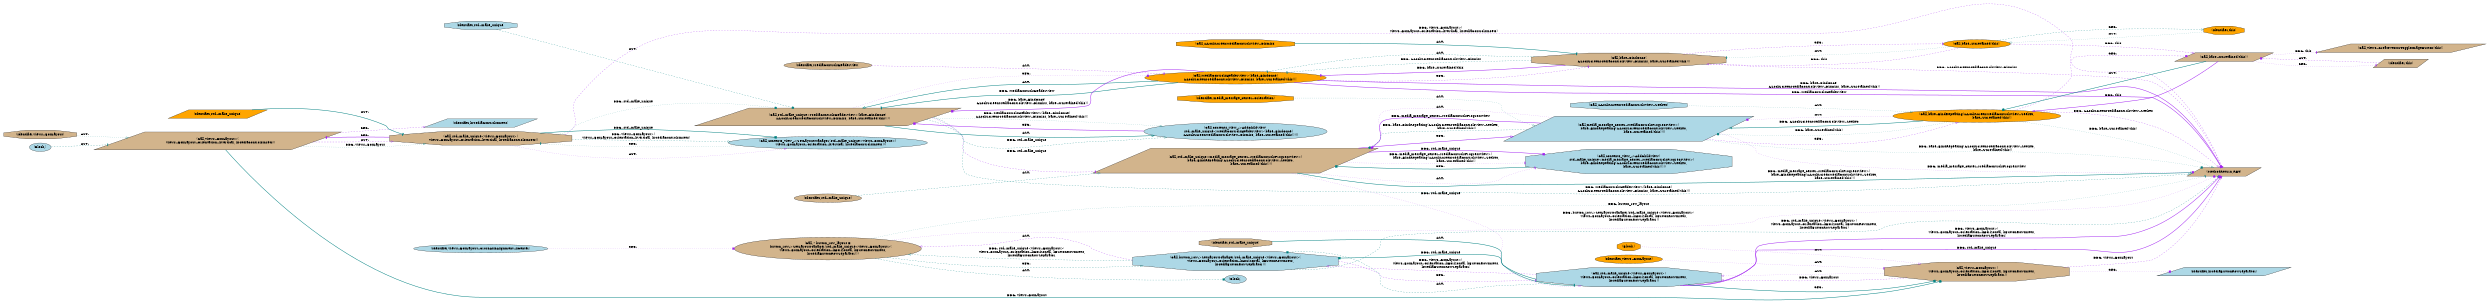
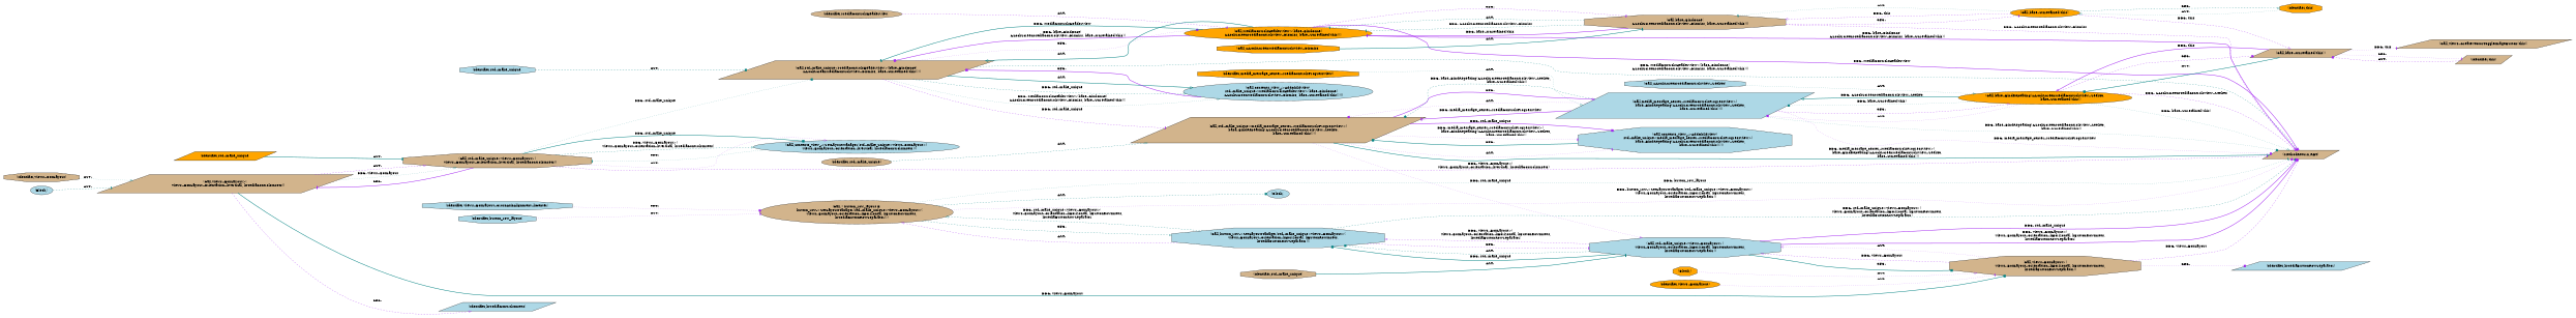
  digraph {
    rankdir=LR
    node [fillcolor=tan shape=octagon style=filled]
    edge [arrowhead=onormal color=purple style=dashed]
    n1 [label="(Call,* button_row_layout =\n      button_row->SetLayoutManager(std::make_unique<views::BoxLayout>(\n          views::BoxLayout::Orientation::kHorizontal, kButtonRowInsets,\n          kMediaButtonRowSeparator)))" shape=ellipse]
    n2 [fillcolor=lightblue label="(Call,button_row->SetLayoutManager(std::make_unique<views::BoxLayout>(\n          views::BoxLayout::Orientation::kHorizontal, kButtonRowInsets,\n          kMediaButtonRowSeparator)))"]
    n3 [fillcolor=lightblue label="(Block,)" shape=ellipse]
    n4 [label="(MethodReturn,RET)" shape=parallelogram]
    n5 [fillcolor=lightblue label="(Call,std::make_unique<views::BoxLayout>(\n          views::BoxLayout::Orientation::kHorizontal, kButtonRowInsets,\n          kMediaButtonRowSeparator))"]
    n6 [label="(Call,views::BoxLayout>(\n          views::BoxLayout::Orientation::kHorizontal, kButtonRowInsets,\n          kMediaButtonRowSeparator))"]
    n7 [fillcolor=lightblue label="(Identifier,kMediaButtonRowSeparator)" shape=parallelogram]
    n8 [label="(Call,std::make_unique<media_message_center::MediaControlsProgressView>(\n          base::BindRepeating(&LockScreenMediaControlsView::SeekTo,\n                              base::Unretained(this))))" shape=parallelogram]
    n9 [fillcolor=lightblue label="(Call,media_message_center::MediaControlsProgressView>(\n          base::BindRepeating(&LockScreenMediaControlsView::SeekTo,\n                              base::Unretained(this))))" shape=parallelogram]
    n10 [fillcolor=lightblue label="(Call,contents_view_->AddChildView(\n      std::make_unique<media_message_center::MediaControlsProgressView>(\n          base::BindRepeating(&LockScreenMediaControlsView::SeekTo,\n                              base::Unretained(this)))))"]
    n11 [fillcolor=orange label="(Call,base::BindRepeating(&LockScreenMediaControlsView::SeekTo,\n                              base::Unretained(this)))" shape=ellipse]
    n12 [label="(Call,std::make_unique<MediaControlsHeaderView>(base::BindOnce(\n          &LockScreenMediaControlsView::Dismiss, base::Unretained(this))))" shape=parallelogram]
    n13 [fillcolor=orange label="(Call,MediaControlsHeaderView>(base::BindOnce(\n          &LockScreenMediaControlsView::Dismiss, base::Unretained(this))))" shape=ellipse]
    n14 [fillcolor=lightblue label="(Call,contents_view_->AddChildView(\n      std::make_unique<MediaControlsHeaderView>(base::BindOnce(\n          &LockScreenMediaControlsView::Dismiss, base::Unretained(this)))))" shape=ellipse]
    n15 [label="(Call,base::BindOnce(\n          &LockScreenMediaControlsView::Dismiss, base::Unretained(this)))"]
    n16 [label="(Call,std::make_unique<views::BoxLayout>(\n      views::BoxLayout::Orientation::kVertical, kMediaControlsInsets))"]
    n17 [label="(Call,views::BoxLayout>(\n      views::BoxLayout::Orientation::kVertical, kMediaControlsInsets))" shape=parallelogram]
    n18 [fillcolor=lightblue label="(Call,contents_view_->SetLayoutManager(std::make_unique<views::BoxLayout>(\n      views::BoxLayout::Orientation::kVertical, kMediaControlsInsets)))" shape=ellipse]
    n19 [fillcolor=lightblue label="(Identifier,kMediaControlsInsets)" shape=parallelogram]
    n20 [fillcolor=orange label="(Call,base::Unretained(this))" shape=ellipse]
    n21 [label="(Call,base::Unretained(this))" shape=parallelogram]
    n22 [fillcolor=orange label="(Identifier,this)"]
    n23 [label="(Call,views::CreateVectorToggleImageButton(this))" shape=parallelogram]
    n24 [label="(Identifier,this)" shape=parallelogram]
-   n25 [fillcolor=lightblue label="(Identifier,views::BoxLayout::CrossAxisAlignment::kCenter)" shape=ellipse]
+   n25 [fillcolor=lightblue label="(Identifier,views::BoxLayout::CrossAxisAlignment::kCenter)"]
    n26 [fillcolor=orange label="(Block,)"]
    n27 [fillcolor=orange label="(Identifier,views::BoxLayout)" shape=ellipse]
    n28 [fillcolor=orange label="(Call,&LockScreenMediaControlsView::Dismiss)"]
    n29 [label="(Identifier,std::make_unique)"]
    n30 [label="(Identifier,MediaControlsHeaderView)" shape=ellipse]
    n31 [fillcolor=lightblue label="(Identifier,std::make_unique)"]
    n32 [label="(Identifier,std::make_unique)" shape=ellipse]
    n33 [label="(Identifier,views::BoxLayout)"]
-   n34 [fillcolor=orange label="(Identifier,media_message_center::Orientation)"]
+   n34 [fillcolor=orange label="(Identifier,media_message_center::MediaControlsProgressView)"]
    n35 [fillcolor=orange label="(Identifier,std::make_unique)" shape=parallelogram]
+   n36 [fillcolor=lightblue label="(Identifier,button_row_layout)"]
    n37 [fillcolor=lightblue label="(Block,)" shape=ellipse]
    n38 [fillcolor=lightblue label="(Call,&LockScreenMediaControlsView::SeekTo)"]
    n1 -> n2 [color=teal label="CFG: "]
    n1 -> n3 [arrowhead=box color=teal label="AST: "]
    n1 -> n4 [arrowhead=tee color=teal label="DDG: button_row_layout" style=dotted]
    n1 -> n4 [arrowhead=box label="DDG: button_row->SetLayoutManager(std::make_unique<views::BoxLayout>(\n          views::BoxLayout::Orientation::kHorizontal, kButtonRowInsets,\n          kMediaButtonRowSeparator))" style=dotted]
    n2 -> n1 [label="AST: "]
    n2 -> n1 [color=teal label="DDG: std::make_unique<views::BoxLayout>(\n          views::BoxLayout::Orientation::kHorizontal, kButtonRowInsets,\n          kMediaButtonRowSeparator)"]
    n2 -> n4 [arrowhead=box color=teal label="DDG: std::make_unique<views::BoxLayout>(\n          views::BoxLayout::Orientation::kHorizontal, kButtonRowInsets,\n          kMediaButtonRowSeparator)"]
    n2 -> n5 [arrowhead=tee label="CFG: "]
    n5 -> n2 [arrowhead=box color=teal label="AST: "]
    n5 -> n2 [arrowhead=box color=teal label="DDG: std::make_unique" style=bold]
    n5 -> n2 [label="DDG: views::BoxLayout>(\n          views::BoxLayout::Orientation::kHorizontal, kButtonRowInsets,\n          kMediaButtonRowSeparator)"]
    n5 -> n4 [arrowhead=box label="DDG: std::make_unique" style=bold]
    n5 -> n4 [arrowhead=box label="DDG: views::BoxLayout>(\n          views::BoxLayout::Orientation::kHorizontal, kButtonRowInsets,\n          kMediaButtonRowSeparator)" style=bold]
    n5 -> n6 [arrowhead=box color=teal label="CFG: " style=bold]
    n6 -> n4 [label="DDG: views::BoxLayout"]
    n6 -> n5 [label="AST: " style=dotted]
    n6 -> n5 [label="DDG: views::BoxLayout"]
    n6 -> n7 [arrowhead=box label="CFG: " style=dotted]
    n8 -> n4 [color=teal label="DDG: media_message_center::MediaControlsProgressView>(\n          base::BindRepeating(&LockScreenMediaControlsView::SeekTo,\n                              base::Unretained(this)))" style=bold]
    n8 -> n5 [label="DDG: std::make_unique" style=dotted]
    n8 -> n9 [label="CFG: " style=bold]
    n8 -> n10 [arrowhead=tee label="AST: " style=dotted]
    n8 -> n10 [arrowhead=box label="DDG: std::make_unique" style=bold]
    n8 -> n10 [arrowhead=tee label="DDG: media_message_center::MediaControlsProgressView>(\n          base::BindRepeating(&LockScreenMediaControlsView::SeekTo,\n                              base::Unretained(this)))" style=dotted]
    n9 -> n4 [arrowhead=box color=teal label="DDG: base::BindRepeating(&LockScreenMediaControlsView::SeekTo,\n                              base::Unretained(this))" style=dotted]
    n9 -> n4 [arrowhead=box label="DDG: media_message_center::MediaControlsProgressView" style=dotted]
    n9 -> n8 [arrowhead=box label="AST: " style=dotted]
    n9 -> n8 [arrowhead=tee label="DDG: media_message_center::MediaControlsProgressView" style=bold]
    n9 -> n8 [arrowhead=box color=teal label="DDG: base::BindRepeating(&LockScreenMediaControlsView::SeekTo,\n                              base::Unretained(this))"]
    n9 -> n11 [label="CFG: "]
    n10 -> n8 [arrowhead=box color=teal label="CFG: " style=bold]
    n11 -> n4 [color=teal label="DDG: base::Unretained(this)" style=dotted]
    n11 -> n4 [label="DDG: &LockScreenMediaControlsView::SeekTo"]
    n11 -> n9 [arrowhead=box label="AST: " style=dotted]
    n11 -> n9 [color=teal label="DDG: &LockScreenMediaControlsView::SeekTo" style=bold]
    n11 -> n9 [arrowhead=box color=teal label="DDG: base::Unretained(this)" style=dotted]
    n11 -> n21 [arrowhead=box label="CFG: "]
    n12 -> n4 [color=teal label="DDG: MediaControlsHeaderView>(base::BindOnce(\n          &LockScreenMediaControlsView::Dismiss, base::Unretained(this)))"]
    n12 -> n8 [arrowhead=tee label="DDG: std::make_unique"]
    n12 -> n13 [arrowhead=box label="CFG: " style=dotted]
    n12 -> n14 [color=teal label="AST: " style=bold]
    n12 -> n14 [color=teal label="DDG: std::make_unique"]
    n12 -> n14 [color=teal label="DDG: MediaControlsHeaderView>(base::BindOnce(\n          &LockScreenMediaControlsView::Dismiss, base::Unretained(this)))" style=dotted]
    n13 -> n4 [arrowhead=box label="DDG: MediaControlsHeaderView" style=bold]
    n13 -> n4 [arrowhead=tee label="DDG: base::BindOnce(\n          &LockScreenMediaControlsView::Dismiss, base::Unretained(this))" style=bold]
    n13 -> n12 [color=teal label="AST: " style=bold]
    n13 -> n12 [arrowhead=tee color=teal label="DDG: MediaControlsHeaderView" style=bold]
    n13 -> n12 [arrowhead=box label="DDG: base::BindOnce(\n          &LockScreenMediaControlsView::Dismiss, base::Unretained(this))" style=bold]
    n13 -> n15 [arrowhead=tee label="CFG: "]
    n14 -> n12 [arrowhead=box label="CFG: " style=bold]
    n15 -> n4 [label="DDG: &LockScreenMediaControlsView::Dismiss"]
    n15 -> n13 [arrowhead=tee color=teal label="AST: "]
    n15 -> n13 [arrowhead=tee color=teal label="DDG: &LockScreenMediaControlsView::Dismiss"]
    n15 -> n13 [arrowhead=tee label="DDG: base::Unretained(this)" style=bold]
    n15 -> n20 [arrowhead=tee label="CFG: "]
    n16 -> n4 [arrowhead=tee label="DDG: views::BoxLayout>(\n      views::BoxLayout::Orientation::kVertical, kMediaControlsInsets)"]
    n16 -> n12 [arrowhead=box color=teal label="DDG: std::make_unique" style=dotted]
    n16 -> n17 [arrowhead=tee label="CFG: " style=bold]
    n16 -> n18 [label="AST: " style=dotted]
    n16 -> n18 [arrowhead=box color=teal label="DDG: std::make_unique" style=bold]
    n16 -> n18 [color=teal label="DDG: views::BoxLayout>(\n      views::BoxLayout::Orientation::kVertical, kMediaControlsInsets)"]
    n17 -> n6 [arrowhead=box color=teal label="DDG: views::BoxLayout" style=bold]
    n17 -> n16 [label="AST: "]
    n17 -> n16 [color=teal label="DDG: views::BoxLayout" style=dotted]
    n17 -> n19 [label="CFG: "]
    n18 -> n16 [arrowhead=tee color=teal label="CFG: " style=dotted]
    n20 -> n15 [arrowhead=tee color=teal label="AST: " style=dotted]
    n20 -> n15 [label="DDG: this"]
    n20 -> n21 [label="DDG: this"]
    n20 -> n22 [color=teal label="CFG: "]
    n21 -> n11 [arrowhead=box color=teal label="AST: " style=bold]
    n21 -> n11 [label="DDG: this" style=bold]
    n21 -> n23 [arrowhead=tee label="DDG: this" style=dotted]
    n21 -> n24 [arrowhead=tee label="CFG: " style=dotted]
    n22 -> n20 [color=teal label="AST: " style=dotted]
    n24 -> n21 [arrowhead=box label="AST: "]
    n25 -> n1 [arrowhead=box label="CFG: " style=dotted]
    n26 -> n6 [label="AST: " style=dotted]
    n27 -> n6 [arrowhead=tee label="AST: " style=dotted]
    n28 -> n15 [arrowhead=tee color=teal label="AST: " style=bold]
    n29 -> n5 [arrowhead=tee color=teal label="AST: " style=bold]
    n30 -> n13 [arrowhead=tee label="AST: "]
    n31 -> n12 [arrowhead=box color=teal label="AST: "]
    n32 -> n8 [color=teal label="AST: "]
    n33 -> n17 [color=teal label="AST: " style=dotted]
    n34 -> n9 [color=teal label="AST: " style=dotted]
    n35 -> n16 [arrowhead=tee color=teal label="AST: " style=bold]
+   n36 -> n1 [arrowhead=tee label="AST: " style=dotted]
    n37 -> n17 [arrowhead=tee color=teal label="AST: "]
    n38 -> n11 [color=teal label="AST: " style=dotted]
  }
